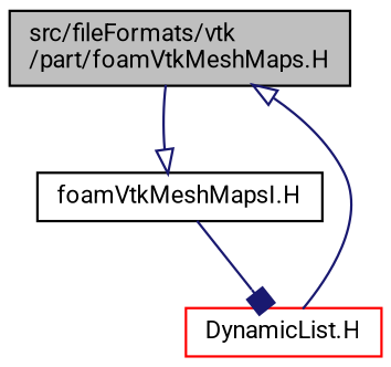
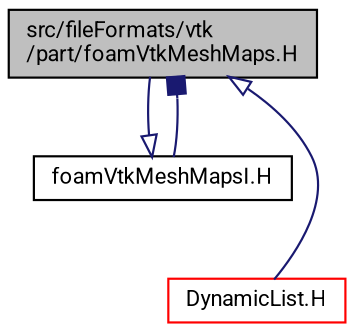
  digraph {
    fontname=Roboto
    node [color=black fontname=Roboto fontsize=10 shape=record]
    edge [arrowhead=onormal color=midnightblue fontname=Roboto fontsize=10 labelfontname=Helvetica labelfontsize=10 style=solid]
    n1 [fillcolor=grey75 fontcolor=black height=0.2 label="src/fileFormats/vtk\l/part/foamVtkMeshMaps.H" style=filled width=0.4]
    n2 [height=0.2 label="foamVtkMeshMapsI.H" width=0.4]
    n3 [color=red height=0.2 label="DynamicList.H" width=0.4]
    n1 -> n2
-   n2 -> n3 [arrowhead=box]
+   n2 -> n1 [arrowhead=box]
    n3 -> n1
  }
